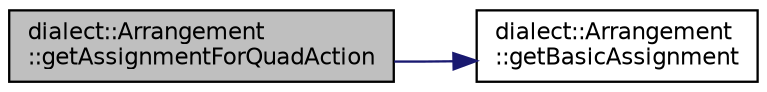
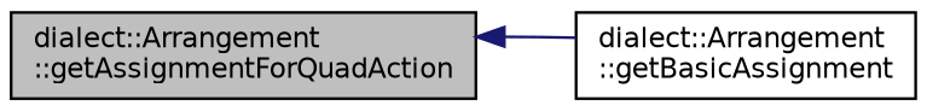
  digraph {
    rankdir=LR
    node [color=black fontname=Helvetica fontsize=10 shape=record style=filled]
    n1 [fillcolor=grey75 fontcolor=black height=0.2 label="dialect::Arrangement\l::getAssignmentForQuadAction" width=0.4]
    n2 [fillcolor=white height=0.2 label="dialect::Arrangement\l::getBasicAssignment" width=0.4]
-   n1 -> n2 [color=midnightblue fontname=Helvetica fontsize=10 labelfontname=Helvetica labelfontsize=10 style=solid]
+   n2 -> n1 [color=midnightblue fontname=Helvetica fontsize=10 labelfontname=Helvetica labelfontsize=10 style=solid]
  }
